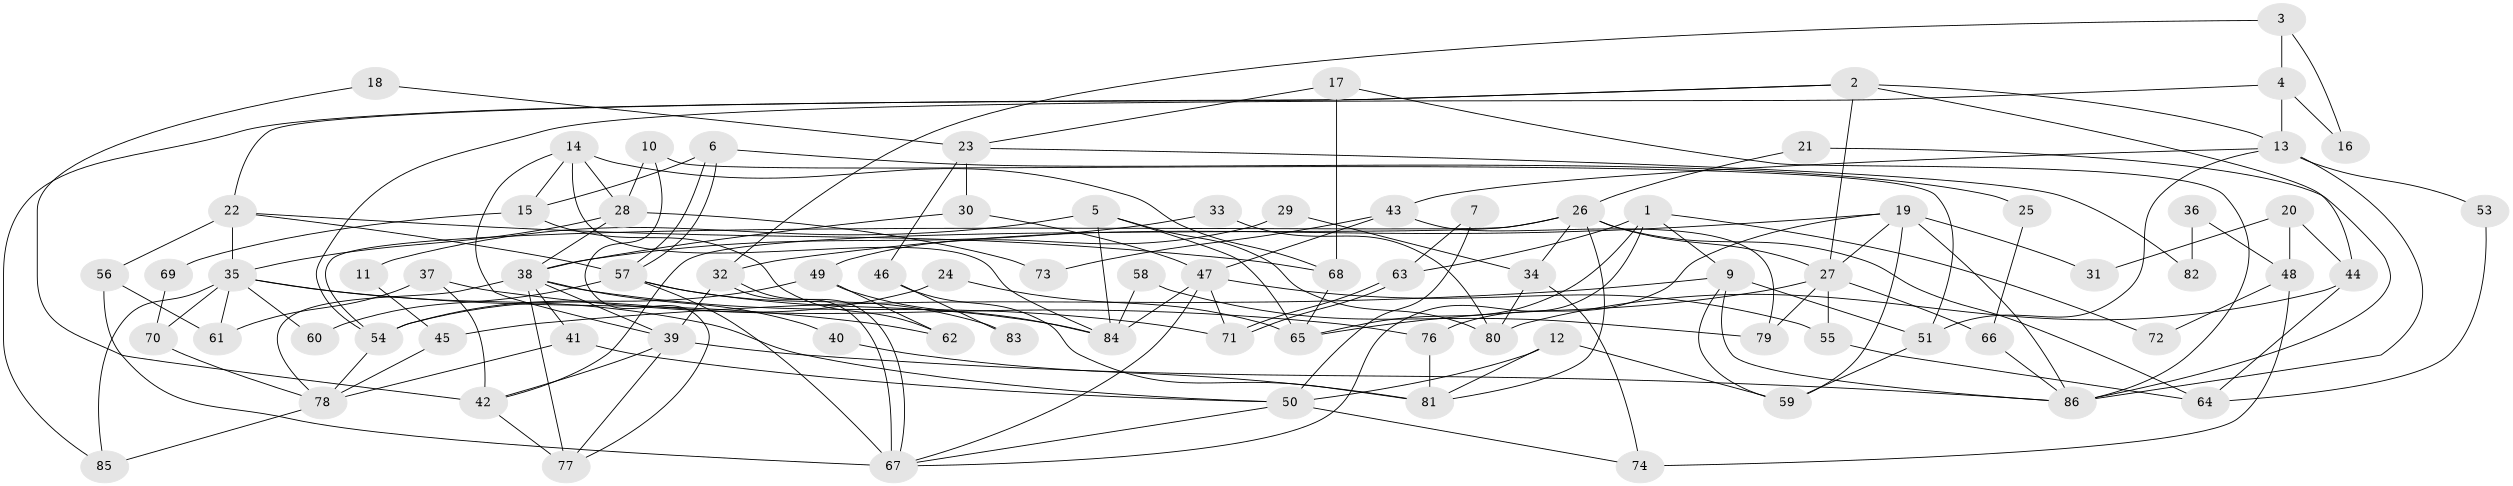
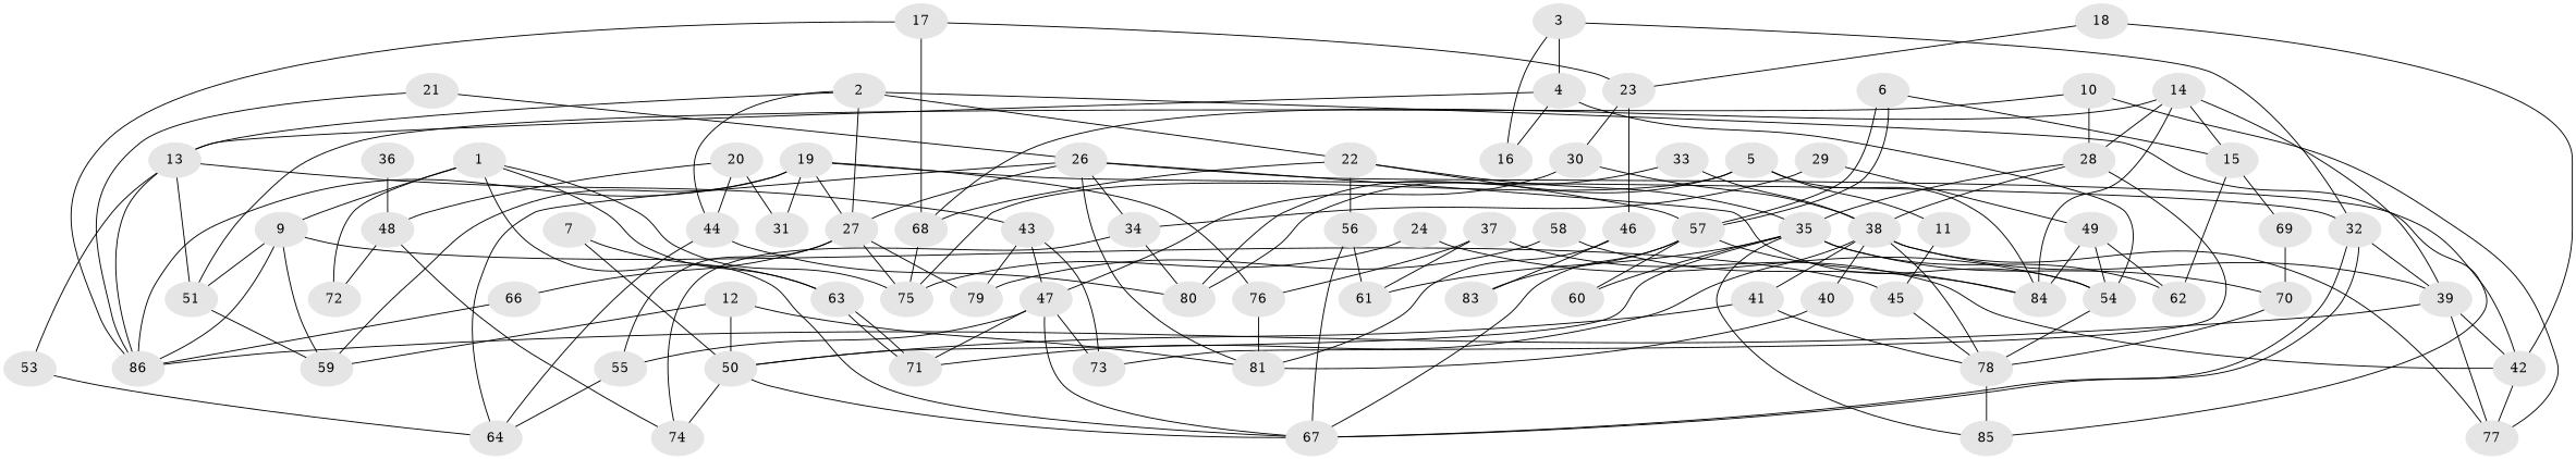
  graph {
    node [color=gray90 style=filled]
    1
    9
    63
    67
    72
-   75 [label=65]
+   75
    45
    51
    59
    86
    71
    2
    13
    22
    27
    44
    85
    43
    53
    57
    68
    35
    56
    66
    55
    79
    80
    64
    3
    4
    16
    32
    54
    39
    78
    5
    11
    84
    6
    15
-   25
    69
    62
    60
    83
    7
    50
    74
    28
    38
    73
    36
    48
-   82
    40
    81
    70
    10
    77
    12
    47
    14
    42
    17
    23
    30
    46
    18
    19
    31
    76
    20
    21
    26
    34
    61
    24
    41
    29
    49
    33
    37
    58
    1 -- 9
    1 -- 63
    1 -- 67
    1 -- 72
    1 -- 75
    9 -- 45
    9 -- 51
    9 -- 59
    9 -- 86
    63 -- 71
    63 -- 71
    45 -- 78
    51 -- 59
    2 -- 13
    2 -- 22
    2 -- 27
    2 -- 44
    2 -- 85
    13 -- 51
    13 -- 86
    13 -- 43
    13 -- 53
    22 -- 57
    22 -- 68
    22 -- 35
    22 -- 56
    27 -- 75
    27 -- 66
    27 -- 55
    27 -- 79
    44 -- 80
    44 -- 64
    43 -- 79
    43 -- 73
    43 -- 47
    53 -- 64
    57 -- 67
    57 -- 84
    57 -- 60
    57 -- 83
    68 -- 75
    35 -- 85
    35 -- 62
    35 -- 60
    35 -- 50
    35 -- 70
    35 -- 61
    56 -- 67
    56 -- 61
    66 -- 86
    55 -- 64
    3 -- 4
    3 -- 16
    3 -- 32
    4 -- 13
    4 -- 16
    4 -- 54
    32 -- 67
    32 -- 67
    32 -- 39
    54 -- 78
    39 -- 86
    39 -- 77
    39 -- 42
    78 -- 85
    5 -- 75
    5 -- 80
    5 -- 11
    5 -- 84
    11 -- 45
    6 -- 57
    6 -- 57
    6 -- 15
-   6 -- 25
    15 -- 69
    15 -- 62
-   25 -- 66
    69 -- 70
    7 -- 63
    7 -- 50
    50 -- 67
    50 -- 74
    28 -- 35
    28 -- 38
    28 -- 73
    38 -- 71
    38 -- 39
    38 -- 78
    38 -- 40
    38 -- 77
    38 -- 41
    36 -- 48
-   36 -- 82
    48 -- 72
    48 -- 74
    40 -- 81
    70 -- 78
    10 -- 51
    10 -- 28
    10 -- 77
    12 -- 59
    12 -- 50
    12 -- 81
    47 -- 67
    47 -- 71
    47 -- 55
-   47 -- 84
+   47 -- 73
    14 -- 68
    14 -- 39
    14 -- 84
    14 -- 15
    14 -- 28
    42 -- 77
    17 -- 86
    17 -- 68
    17 -- 23
-   23 -- 82
    23 -- 30
    23 -- 46
    30 -- 38
    30 -- 47
    46 -- 83
    46 -- 81
    18 -- 42
    18 -- 23
    19 -- 59
    19 -- 86
    19 -- 27
    19 -- 32
    19 -- 31
    19 -- 76
    76 -- 81
    20 -- 44
    20 -- 48
    20 -- 31
    21 -- 86
    21 -- 26
    26 -- 27
    26 -- 64
    26 -- 54
    26 -- 81
    26 -- 42
    26 -- 34
    34 -- 80
    34 -- 74
    24 -- 75
    24 -- 54
    41 -- 78
    41 -- 50
    29 -- 34
    29 -- 49
    49 -- 54
    49 -- 84
    49 -- 62
    33 -- 80
    33 -- 38
    37 -- 42
    37 -- 76
    37 -- 61
    58 -- 79
    58 -- 84
  }
